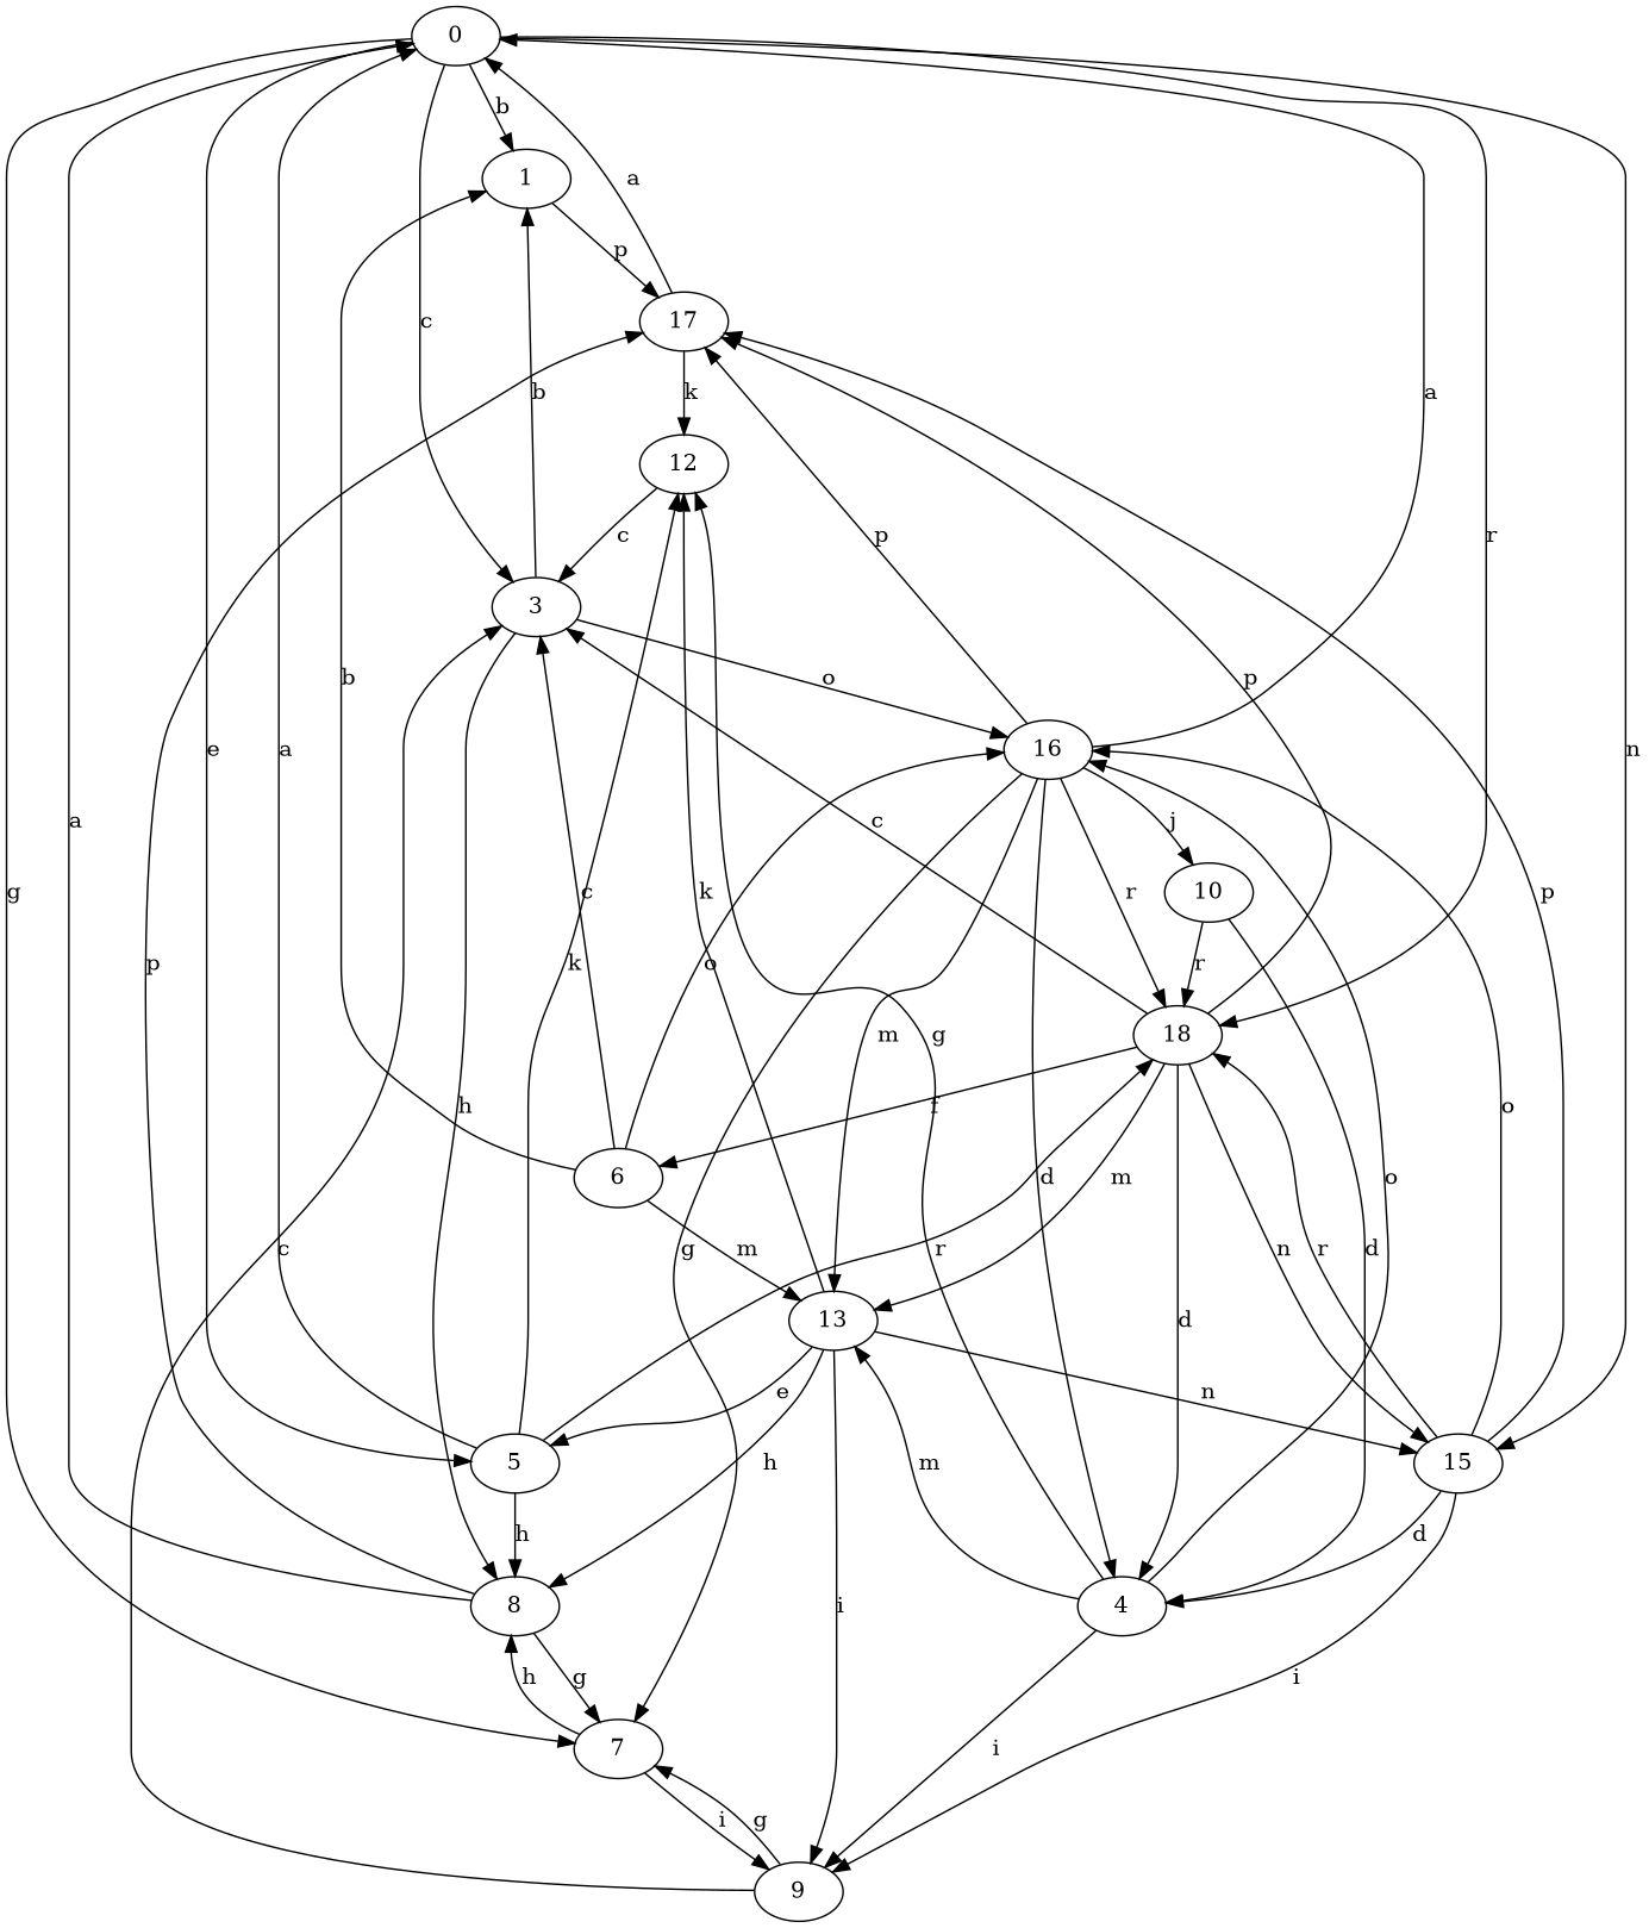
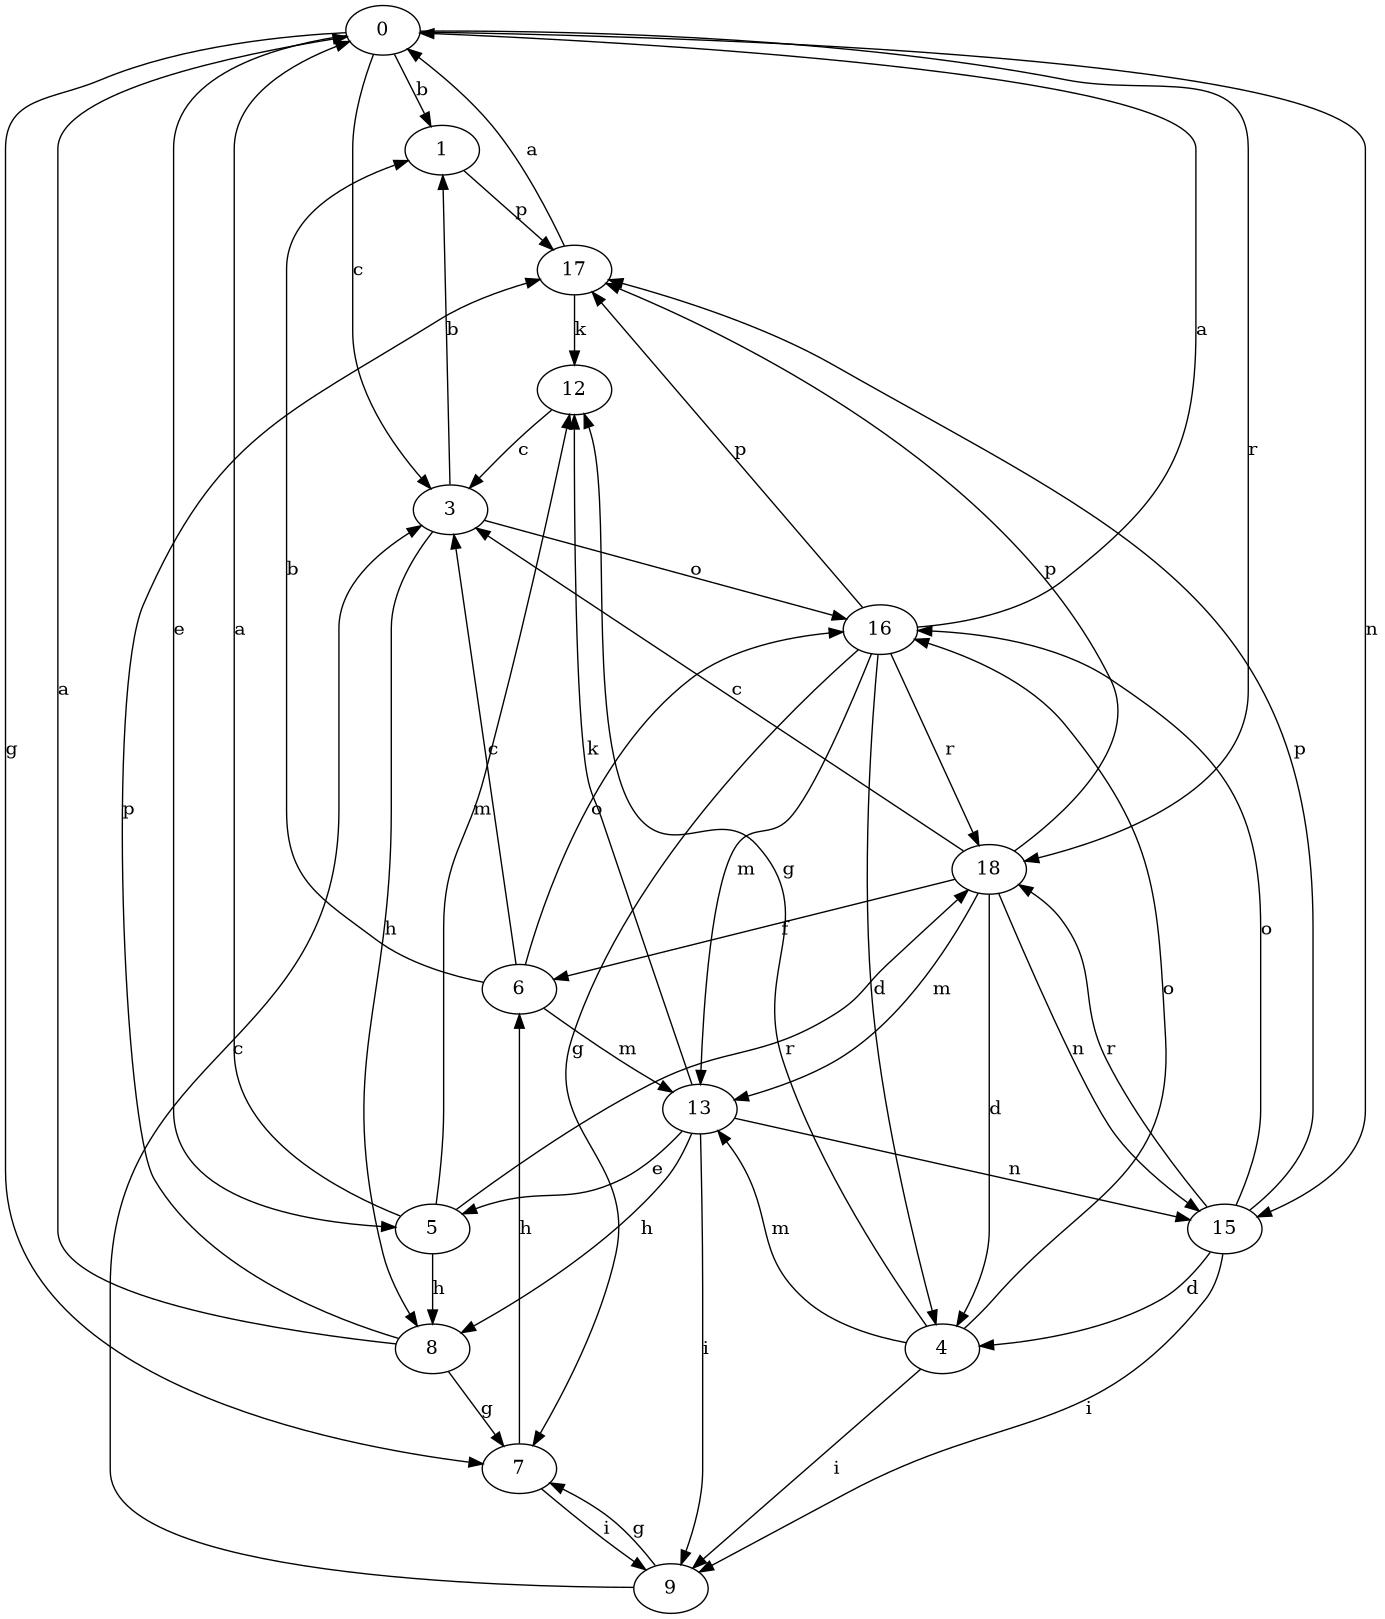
  strict digraph {
    0
    1
    3
    5
    7
    15
    18
    17
    8
    16
    12
    9
    4
    13
    6
-   10
    0 -> 1 [label=b]
    0 -> 3 [label=c]
    0 -> 5 [label=e]
    0 -> 7 [label=g]
    0 -> 15 [label=n]
    0 -> 18 [label=r]
    1 -> 17 [label=p]
    3 -> 1 [label=b]
    3 -> 8 [label=h]
    3 -> 16 [label=o]
    5 -> 0 [label=a]
    5 -> 18 [label=r]
    5 -> 8 [label=h]
-   5 -> 12 [label=k]
-   7 -> 8 [label=h]
+   5 -> 12 [label=m]
+   7 -> 6 [label=h]
    7 -> 9 [label=i]
    15 -> 18 [label=r]
    15 -> 17 [label=p]
    15 -> 16 [label=o]
    15 -> 9 [label=i]
    15 -> 4 [label=d]
    18 -> 3 [label=c]
    18 -> 15 [label=n]
    18 -> 17 [label=p]
    18 -> 4 [label=d]
    18 -> 13 [label=m]
    18 -> 6 [label=f]
    17 -> 0 [label=a]
    17 -> 12 [label=k]
    8 -> 0 [label=a]
    8 -> 7 [label=g]
    8 -> 17 [label=p]
    16 -> 0 [label=a]
    16 -> 7 [label=g]
    16 -> 18 [label=r]
    16 -> 17 [label=p]
    16 -> 4 [label=d]
    16 -> 13 [label=m]
-   16 -> 10 [label=j]
    12 -> 3 [label=c]
    9 -> 3 [label=c]
    9 -> 7 [label=g]
    4 -> 16 [label=o]
    4 -> 12 [label=g]
    4 -> 9 [label=i]
    4 -> 13 [label=m]
    13 -> 5 [label=e]
    13 -> 15 [label=n]
    13 -> 8 [label=h]
    13 -> 12 [label=k]
    13 -> 9 [label=i]
    6 -> 1 [label=b]
    6 -> 3 [label=c]
    6 -> 16 [label=o]
    6 -> 13 [label=m]
-   10 -> 18 [label=r]
-   10 -> 4 [label=d]
  }
